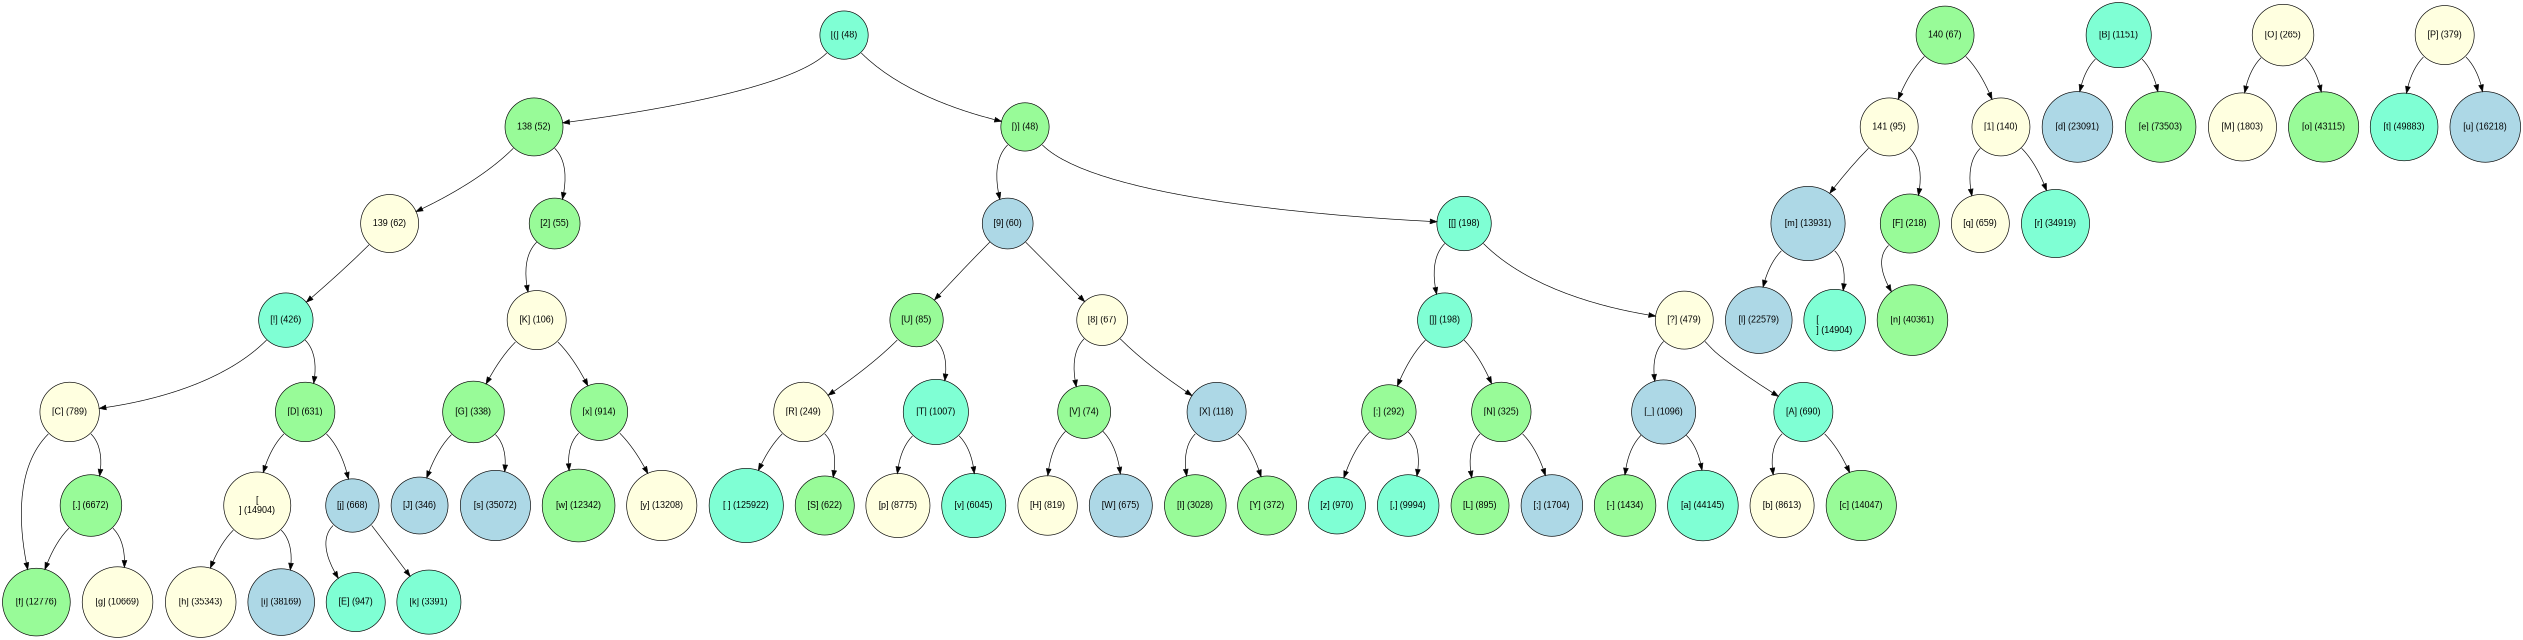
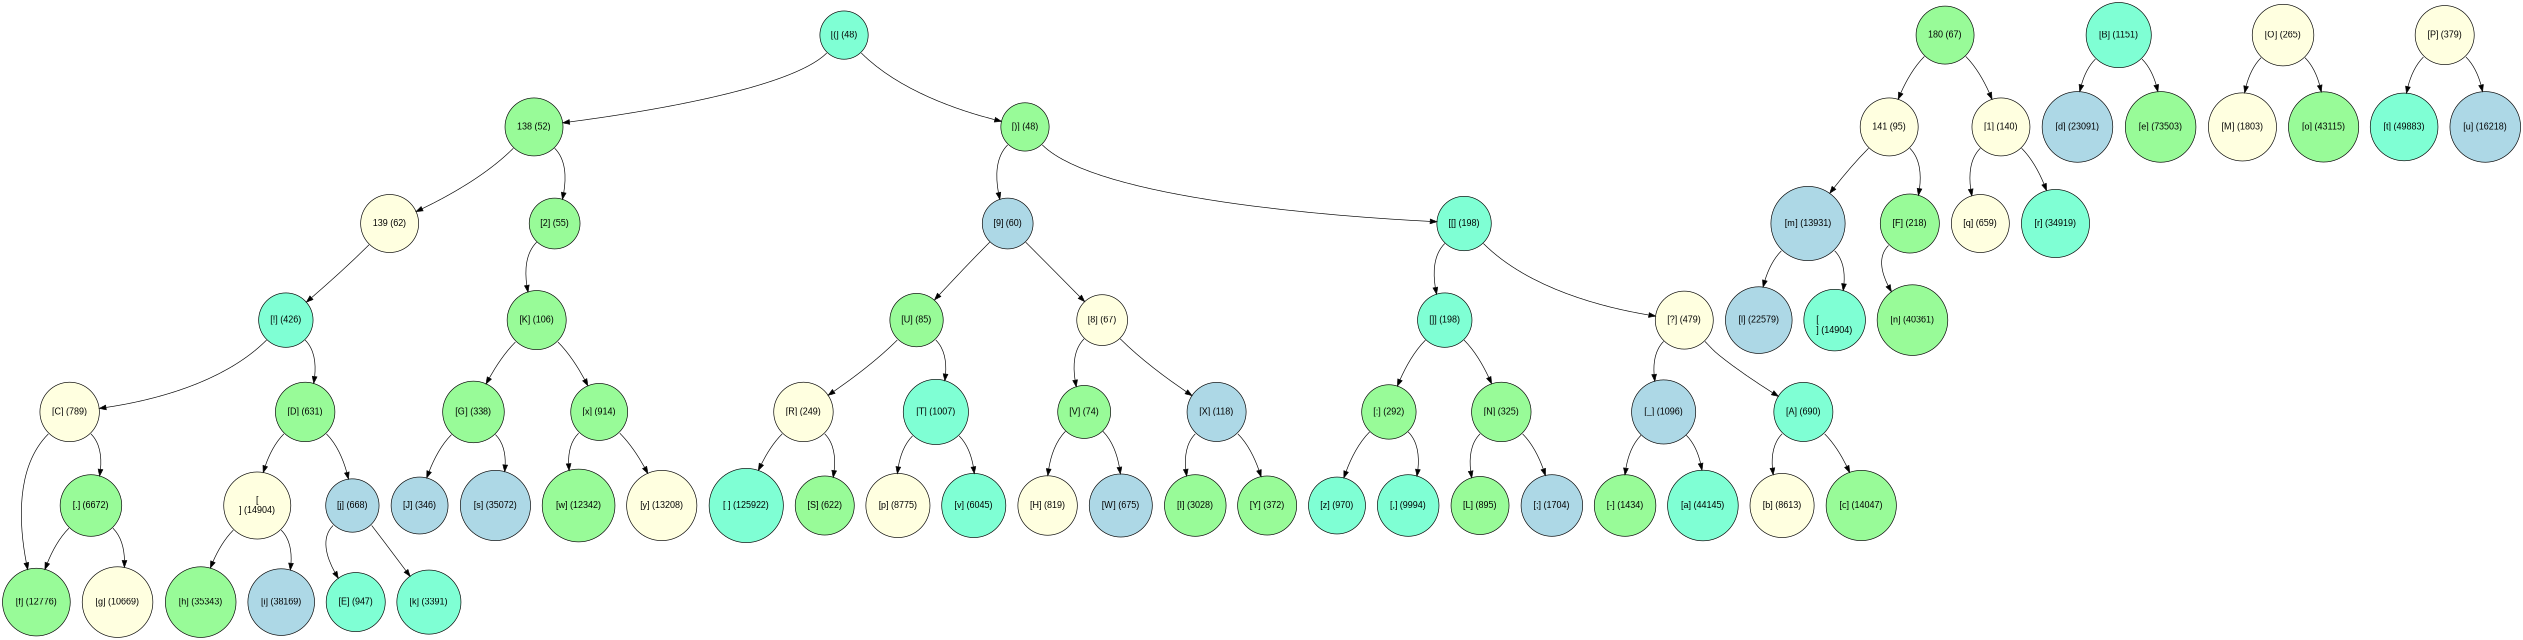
  digraph {
    node [fillcolor=palegreen fontname=Arial shape=circle style=filled]
    edge [tailport=sw]
    n1 [fillcolor=aquamarine label="[(] (48)" width=0.5]
    n2 [label="138 (52)" width=0.5]
    n3 [label="[)] (48)" width=0.5]
    n4 [fillcolor=lightyellow label="139 (62)" width=0.5]
    n5 [label="[2] (55)" width=0.5]
    n6 [fillcolor=lightblue label="[9] (60)" width=0.5]
    n7 [fillcolor=aquamarine label="[[] (198)" width=0.5]
    n8 [fillcolor=aquamarine label="[!] (426)" width=0.5]
-   n9 [fillcolor=lightyellow label="[K] (106)" width=0.5]
+   n9 [label="[K] (106)" width=0.5]
    n10 [fillcolor=lightyellow label="[C] (789)" width=0.5]
    n11 [label="[D] (631)" width=0.5]
-   n12 [label="140 (67)" width=0.5]
+   n12 [label="180 (67)" width=0.5]
    n13 [fillcolor=lightyellow label="141 (95)" width=0.5]
    n14 [fillcolor=lightyellow label="[1] (140)" width=0.5]
    n15 [label="[.] (6672)" width=0.5]
    n16 [label="[f] (12776)" width=0.5]
    n17 [fillcolor=lightyellow label="[\n] (14904)" width=0.5]
    n18 [fillcolor=lightblue label="[j] (668)" width=0.5]
    n19 [fillcolor=aquamarine label="[B] (1151)" width=0.5]
    n20 [fillcolor=lightblue label="[d] (23091)" width=0.5]
    n21 [label="[e] (73503)" width=0.5]
    n22 [fillcolor=lightyellow label="[g] (10669)" width=0.5]
-   n23 [fillcolor=lightyellow label="[h] (35343)" width=0.5]
+   n23 [label="[h] (35343)" width=0.5]
    n24 [fillcolor=lightblue label="[i] (38169)" width=0.5]
    n25 [fillcolor=aquamarine label="[E] (947)" width=0.5]
    n26 [fillcolor=aquamarine label="[k] (3391)" width=0.5]
    n27 [fillcolor=lightblue label="[m] (13931)" width=0.5]
    n28 [label="[F] (218)" width=0.5]
    n29 [fillcolor=lightyellow label="[q] (659)" width=0.5]
    n30 [fillcolor=aquamarine label="[r] (34919)" width=0.5]
    n31 [fillcolor=lightblue label="[l] (22579)" width=0.5]
    n32 [fillcolor=aquamarine label="[] (14904)" width=0.5]
    n33 [label="[n] (40361)" width=0.5]
    n34 [label="[G] (338)" width=0.5]
    n35 [label="[x] (914)" width=0.5]
    n36 [fillcolor=lightblue label="[J] (346)" width=0.5]
    n37 [fillcolor=lightblue label="[s] (35072)" width=0.5]
    n38 [label="[w] (12342)" width=0.5]
    n39 [fillcolor=lightyellow label="[y] (13208)" width=0.5]
    n40 [fillcolor=lightyellow label="[O] (265)" width=0.5]
    n41 [fillcolor=lightyellow label="[M] (1803)" width=0.5]
    n42 [label="[o] (43115)" width=0.5]
    n43 [fillcolor=lightyellow label="[P] (379)" width=0.5]
    n44 [fillcolor=aquamarine label="[t] (49883)" width=0.5]
    n45 [fillcolor=lightblue label="[u] (16218)" width=0.5]
    n46 [label="[U] (85)" width=0.5]
    n47 [fillcolor=lightyellow label="[8] (67)" width=0.5]
    n48 [fillcolor=aquamarine label="[]] (198)" width=0.5]
    n49 [fillcolor=lightyellow label="[?] (479)" width=0.5]
    n50 [fillcolor=lightyellow label="[R] (249)" width=0.5]
    n51 [fillcolor=aquamarine label="[T] (1007)" width=0.5]
    n52 [label="[V] (74)" width=0.5]
    n53 [fillcolor=lightblue label="[X] (118)" width=0.5]
    n54 [fillcolor=aquamarine label="[ ] (125922)" width=0.5]
    n55 [label="[S] (622)" width=0.5]
    n56 [fillcolor=lightyellow label="[p] (8775)" width=0.5]
    n57 [fillcolor=aquamarine label="[v] (6045)" width=0.5]
    n58 [fillcolor=lightyellow label="[H] (819)" width=0.5]
    n59 [fillcolor=lightblue label="[W] (675)" width=0.5]
    n60 [label="[I] (3028)" width=0.5]
    n61 [label="[Y] (372)" width=0.5]
    n62 [label="[:] (292)" width=0.5]
    n63 [label="[N] (325)" width=0.5]
    n64 [fillcolor=lightblue label="[_] (1096)" width=0.5]
    n65 [fillcolor=aquamarine label="[A] (690)" width=0.5]
    n66 [fillcolor=aquamarine label="[z] (970)" width=0.5]
    n67 [fillcolor=aquamarine label="[,] (9994)" width=0.5]
    n68 [label="[L] (895)" width=0.5]
    n69 [fillcolor=lightblue label="[;] (1704)" width=0.5]
    n70 [label="[-] (1434)" width=0.5]
    n71 [fillcolor=aquamarine label="[a] (44145)" width=0.5]
    n72 [fillcolor=lightyellow label="[b] (8613)" width=0.5]
    n73 [label="[c] (14047)" width=0.5]
    n1 -> n2
    n1 -> n3 [tailport=se]
    n2 -> n4
    n2 -> n5 [tailport=se]
    n3 -> n6
    n3 -> n7 [tailport=se]
    n4 -> n8
    n5 -> n9
    n6 -> n46
    n6 -> n47 [tailport=se]
    n7 -> n48
    n7 -> n49 [tailport=se]
    n8 -> n10
    n8 -> n11 [tailport=se]
    n9 -> n34
    n9 -> n35 [tailport=se]
    n10 -> n15 [tailport=se]
    n10 -> n16
    n11 -> n17
    n11 -> n18 [tailport=se]
    n12 -> n13
    n12 -> n14 [tailport=se]
    n13 -> n27
    n13 -> n28 [tailport=se]
    n14 -> n29
    n14 -> n30 [tailport=se]
    n15 -> n16
    n15 -> n22 [tailport=se]
    n17 -> n23
    n17 -> n24 [tailport=se]
    n18 -> n25
    n18 -> n26 [tailport=se]
    n19 -> n20
    n19 -> n21 [tailport=se]
    n27 -> n31
    n27 -> n32 [tailport=se]
    n28 -> n33
    n34 -> n36
    n34 -> n37 [tailport=se]
    n35 -> n38
    n35 -> n39 [tailport=se]
    n40 -> n41
    n40 -> n42 [tailport=se]
    n43 -> n44
    n43 -> n45 [tailport=se]
    n46 -> n50
    n46 -> n51 [tailport=se]
    n47 -> n52
    n47 -> n53 [tailport=se]
    n48 -> n62
    n48 -> n63 [tailport=se]
    n49 -> n64
    n49 -> n65 [tailport=se]
    n50 -> n54
    n50 -> n55 [tailport=se]
    n51 -> n56
    n51 -> n57 [tailport=se]
    n52 -> n58
    n52 -> n59 [tailport=se]
    n53 -> n60
    n53 -> n61 [tailport=se]
    n62 -> n66
    n62 -> n67 [tailport=se]
    n63 -> n68
    n63 -> n69 [tailport=se]
    n64 -> n70
    n64 -> n71 [tailport=se]
    n65 -> n72
    n65 -> n73 [tailport=se]
  }
